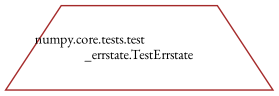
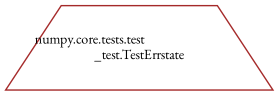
  digraph {
    rankdir=LR
    fontname="EB Garamond"
-   n1 [color=brown fillcolor=white fontname="EB Garamond" fontsize=10 height=0.2 label="numpy.core.tests.test\l_errstate.TestErrstate" shape=trapezium style=filled width=0.4]
+   n1 [color=brown fillcolor=white fontname="EB Garamond" fontsize=10 height=0.2 label="numpy.core.tests.test\l_test.TestErrstate" shape=trapezium style=filled width=0.4]
  }
